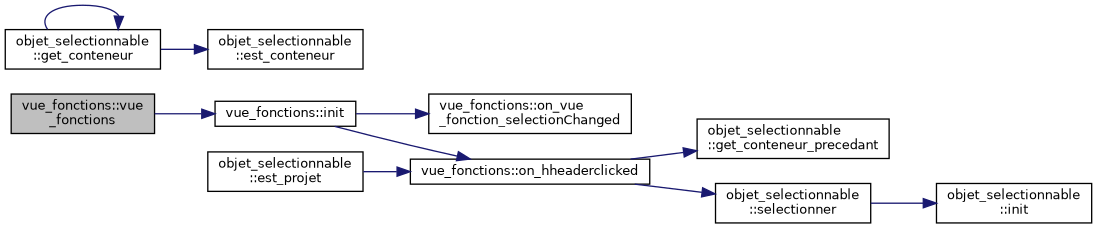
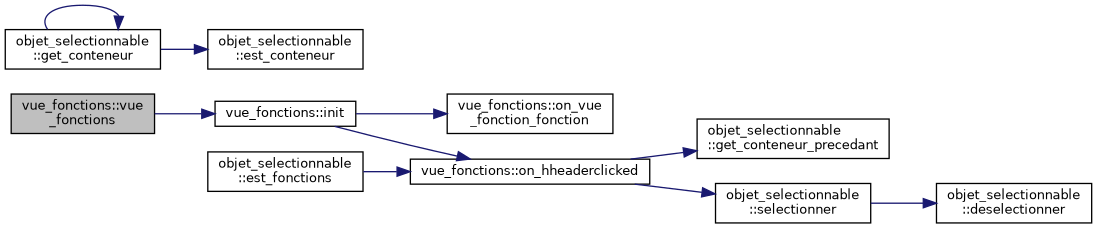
  digraph {
    rankdir=LR
    node [color=black fillcolor=white fontname=Helvetica fontsize=10 shape=record style=filled]
    edge [color=midnightblue fontname=Helvetica fontsize=10 labelfontname=Helvetica labelfontsize=10 style=solid]
    n1 [fillcolor=grey75 fontcolor=black height=0.2 label="vue_fonctions::vue\l_fonctions" width=0.4]
    n2 [height=0.2 label="vue_fonctions::init" width=0.4]
-   n3 [height=0.2 label="vue_fonctions::on_vue\l_fonction_selectionChanged" width=0.4]
+   n3 [height=0.2 label="vue_fonctions::on_vue\l_fonction_fonction" width=0.4]
    n4 [height=0.2 label="vue_fonctions::on_hheaderclicked" width=0.4]
    n5 [height=0.2 label="objet_selectionnable\l::get_conteneur_precedant" width=0.4]
    n6 [height=0.2 label="objet_selectionnable\l::selectionner" width=0.4]
-   n7 [height=0.2 label="objet_selectionnable\l::est_projet" width=0.4]
-   n8 [height=0.2 label="objet_selectionnable\l::init" width=0.4]
+   n7 [height=0.2 label="objet_selectionnable\l::est_fonctions" width=0.4]
+   n8 [height=0.2 label="objet_selectionnable\l::deselectionner" width=0.4]
    n9 [height=0.2 label="objet_selectionnable\l::get_conteneur" width=0.4]
    n10 [height=0.2 label="objet_selectionnable\l::est_conteneur" width=0.4]
    n1 -> n2
    n2 -> n3
    n2 -> n4
    n4 -> n5
    n4 -> n6
    n6 -> n8
    n7 -> n4
    n9 -> n9
    n9 -> n10
  }
